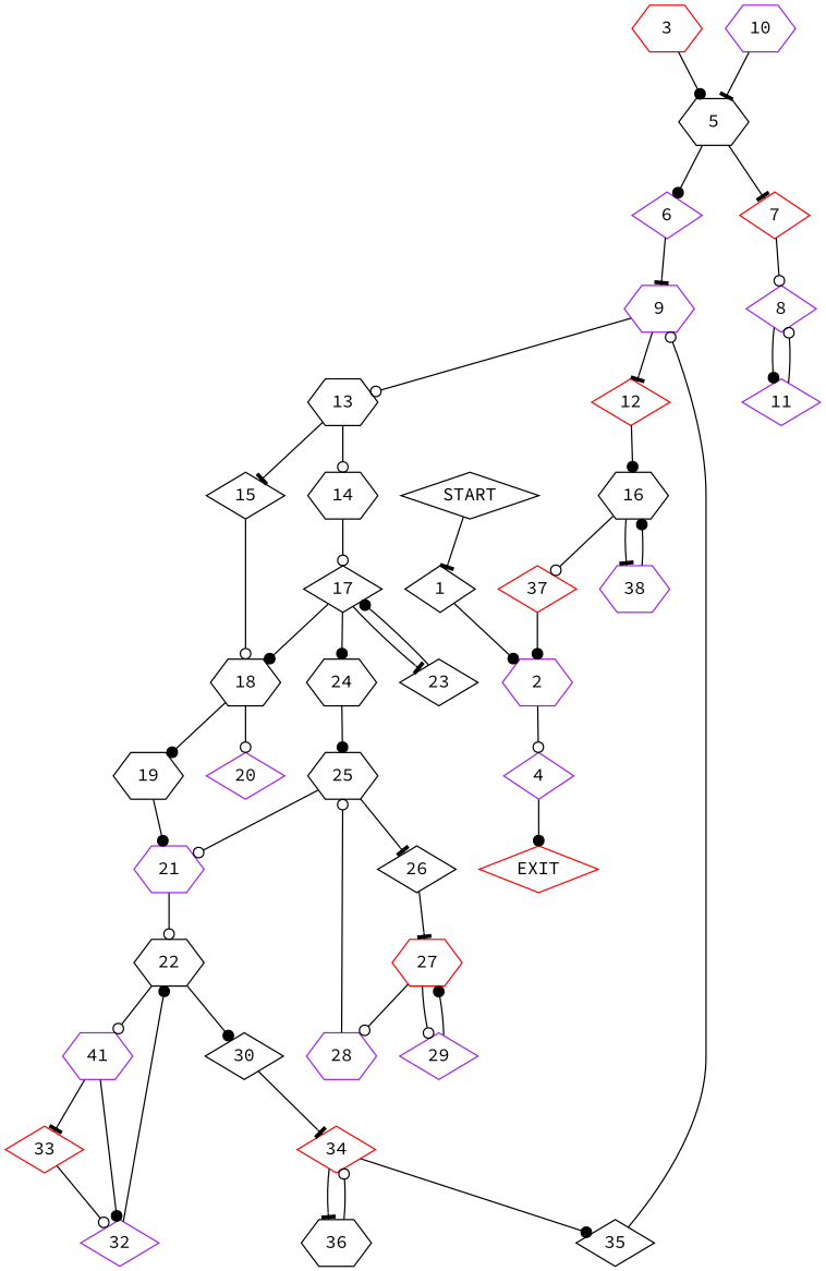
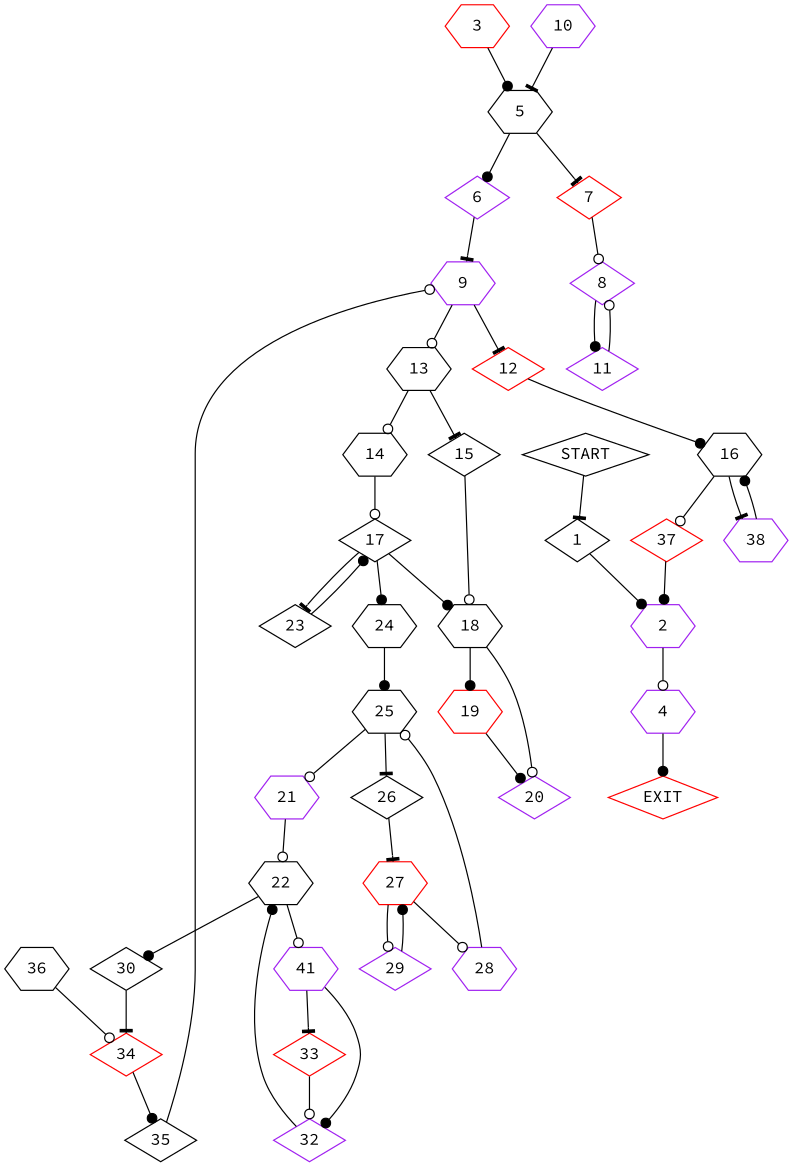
  digraph {
    fontname="Source Code Pro"
    node [color=black fontname="Source Code Pro" shape=diamond]
    edge [arrowhead=dot fontname="Source Code Pro"]
    n1 [label=START]
    1
    2 [color=purple shape=hexagon]
    n4 [color=red label=EXIT]
-   4 [color=purple]
+   4 [color=purple shape=hexagon]
    3 [color=red shape=hexagon]
    5 [shape=hexagon]
    6 [color=purple]
    7 [color=red]
    9 [color=purple shape=hexagon]
    8 [color=purple]
    12 [color=red]
    13 [shape=hexagon]
    11 [color=purple]
    10 [color=purple shape=hexagon]
    16 [shape=hexagon]
    14 [shape=hexagon]
    15
    37 [color=red]
    38 [color=purple shape=hexagon]
    17
    18 [shape=hexagon]
    23
    24 [shape=hexagon]
-   19 [shape=hexagon]
+   19 [color=red shape=hexagon]
    20 [color=purple]
    25 [shape=hexagon]
    21 [color=purple shape=hexagon]
    22 [shape=hexagon]
    30
    n31 [color=purple label=41 shape=hexagon]
    34 [color=red]
    32 [color=purple]
    33 [color=red]
    26
    27 [color=red shape=hexagon]
    28 [color=purple shape=hexagon]
    29 [color=purple]
    35
    36 [shape=hexagon]
    n1 -> 1 [arrowhead=tee]
    1 -> 2
    2 -> 4 [arrowhead=odot]
    4 -> n4
    3 -> 5
    5 -> 6
    5 -> 7 [arrowhead=tee]
    6 -> 9 [arrowhead=tee]
    7 -> 8 [arrowhead=odot]
    9 -> 12 [arrowhead=tee]
    9 -> 13 [arrowhead=odot]
    8 -> 11
    12 -> 16
    13 -> 14 [arrowhead=odot]
    13 -> 15 [arrowhead=tee]
    11 -> 8 [arrowhead=odot]
    10 -> 5 [arrowhead=tee]
    16 -> 37 [arrowhead=odot]
    16 -> 38 [arrowhead=tee]
    14 -> 17 [arrowhead=odot]
    15 -> 18 [arrowhead=odot]
    37 -> 2
    38 -> 16
    17 -> 18
    17 -> 23 [arrowhead=tee]
    17 -> 24
    18 -> 19
    18 -> 20 [arrowhead=odot]
    23 -> 17
    24 -> 25
-   19 -> 21
+   19 -> 20
    25 -> 21 [arrowhead=odot]
    25 -> 26 [arrowhead=tee]
    21 -> 22 [arrowhead=odot]
    22 -> 30
    22 -> n31 [arrowhead=odot]
    30 -> 34 [arrowhead=tee]
    n31 -> 32
    n31 -> 33 [arrowhead=tee]
    34 -> 35
-   34 -> 36 [arrowhead=tee]
    32 -> 22
    33 -> 32 [arrowhead=odot]
    26 -> 27 [arrowhead=tee]
    27 -> 28 [arrowhead=odot]
    27 -> 29 [arrowhead=odot]
    28 -> 25 [arrowhead=odot]
    29 -> 27
    35 -> 9 [arrowhead=odot]
    36 -> 34 [arrowhead=odot]
  }
